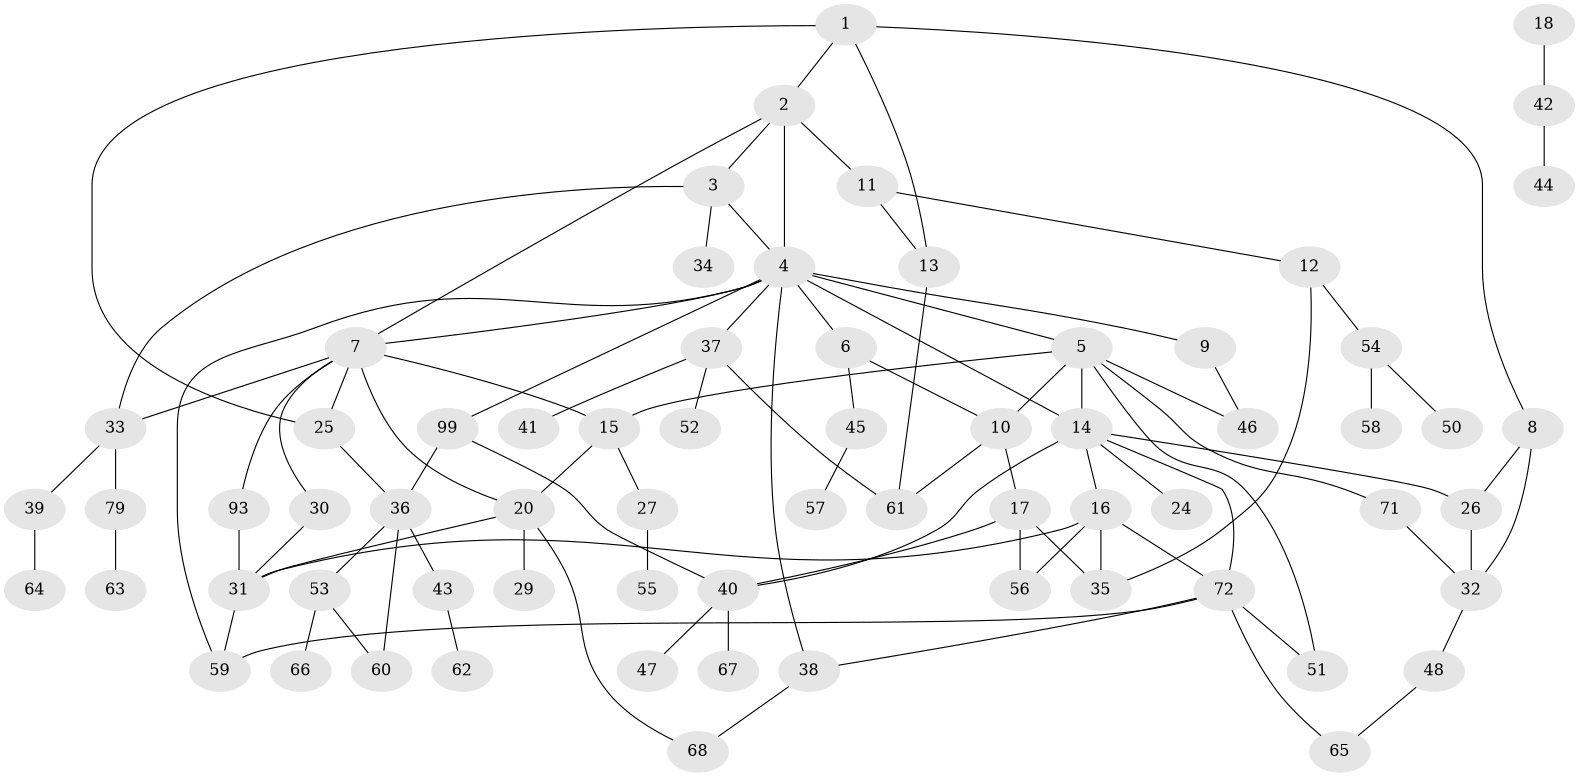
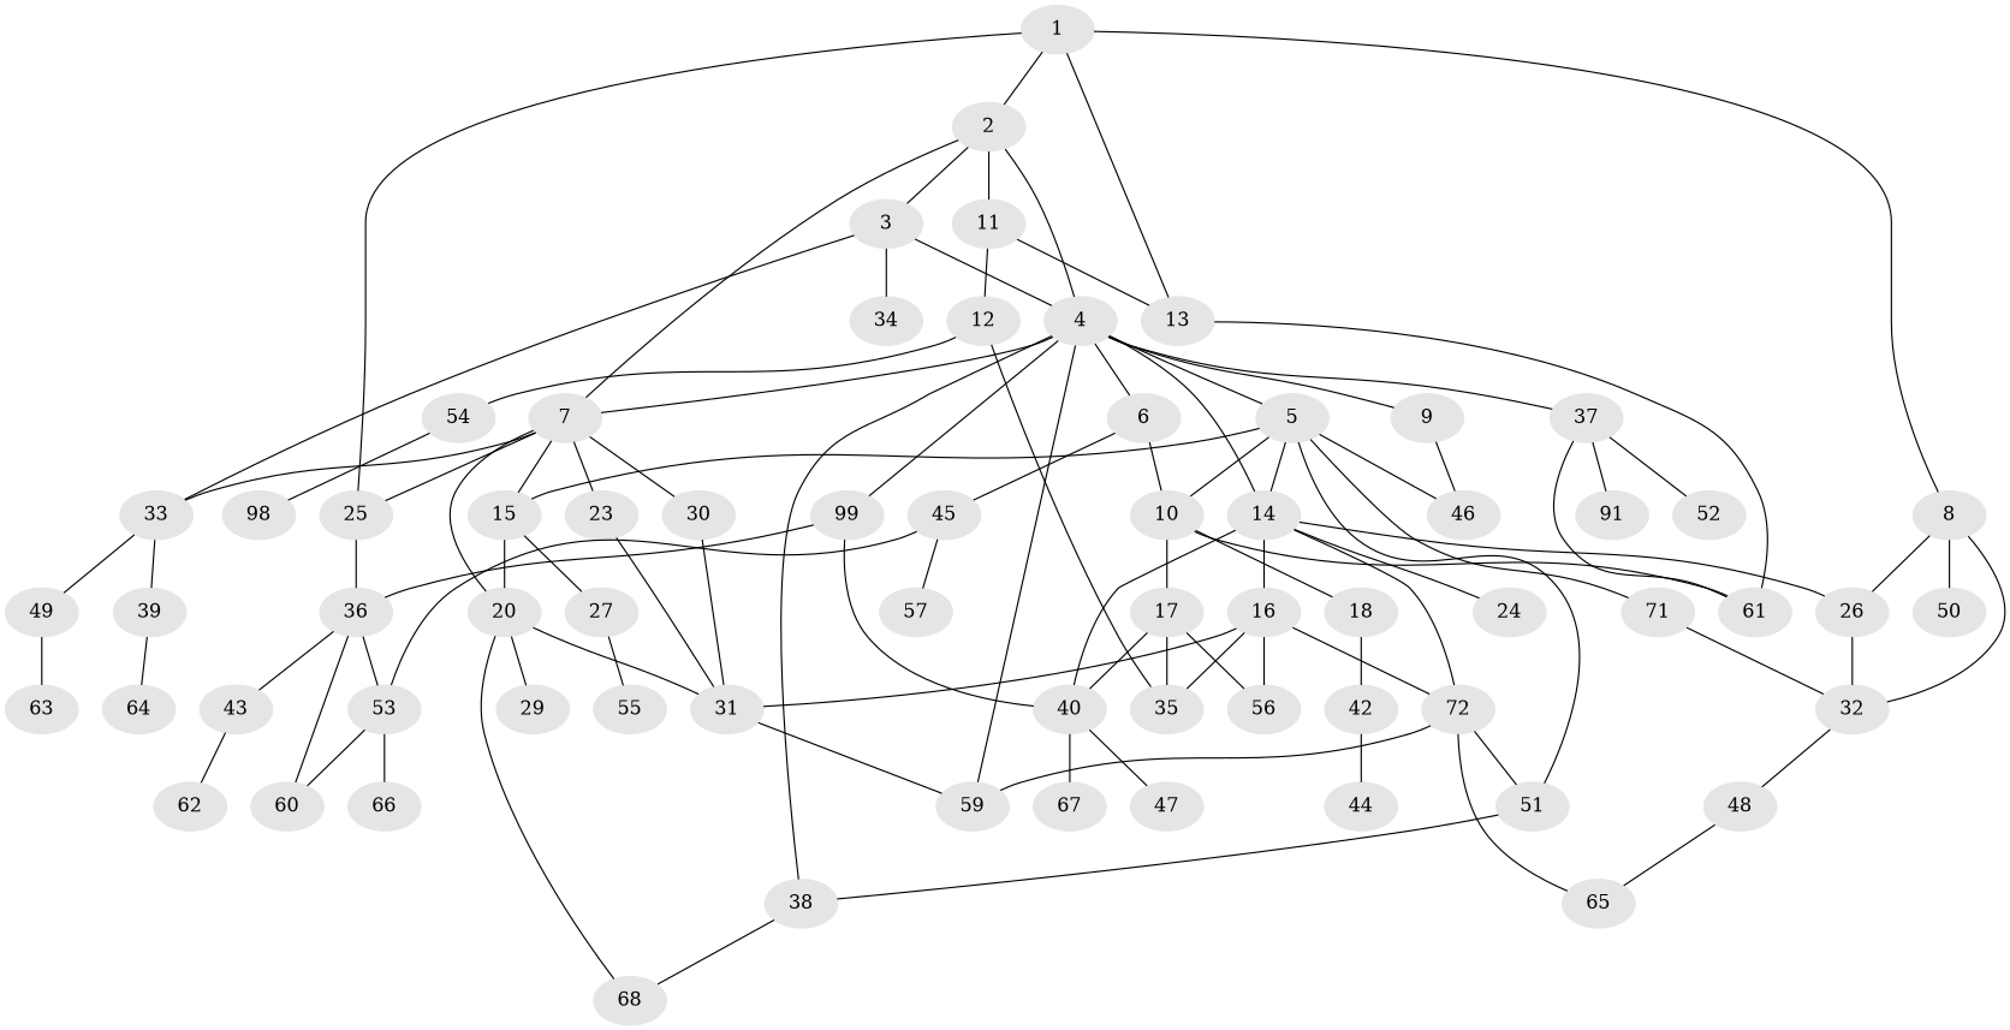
  graph {
    node [color=gray90 style=filled]
    edge [weight=1.0]
    1
    2
    8
    13
    25
    3
    4
    7
    11
    26
    32
    50
    61
    36
    33
    34
    6
    5
    9
    14
    n21 [label=99]
    37
    38
    59
    10
    45
    15
    20
-   23 [label=93]
+   23
    30
    12
    39
-   49 [label=79]
+   49
    n34 [label=71]
    46
    51
    16
    n38 [label=72]
    24
    40
-   41
+   41 [label=91]
    52
    68
    17
    18
    27
    57
    53
    31
    29
    48
    35
    56
    42
    54
-   58
+   58 [label=98]
    65
    47
    67
    55
    44
    43
    60
    64
    63
    62
    66
    1 -- 2
    1 -- 8
    1 -- 13
    1 -- 25
    2 -- 3
    2 -- 4
    2 -- 7
    2 -- 11
    8 -- 26
    8 -- 32 [weight=2.0]
-   54 -- 50
+   8 -- 50
    13 -- 61
    25 -- 36
    3 -- 4
    3 -- 33
    3 -- 34
    4 -- 7
    4 -- 6
    4 -- 5
    4 -- 9
    4 -- 14
    4 -- n21
    4 -- 37
    4 -- 38
    4 -- 59
    7 -- 25
    7 -- 33
    7 -- 15
    7 -- 20
    7 -- 23
    7 -- 30
    11 -- 13
    11 -- 12
    26 -- 32 [weight=2.0]
    32 -- 48
    36 -- 53
    36 -- 43
    36 -- 60
    33 -- 39
    33 -- 49
    6 -- 10
    6 -- 45
    5 -- 14
    5 -- 10
    5 -- 15
    5 -- n34
    5 -- 46
    5 -- 51
    9 -- 46
    14 -- 26
    14 -- 16 [weight=3.0]
    14 -- n38
    14 -- 24
    14 -- 40
    n21 -- 36
    n21 -- 40
    37 -- 61
    37 -- 41
    37 -- 52
    38 -- 68
    10 -- 61
    10 -- 17
+   10 -- 18
    45 -- 57
+   45 -- 53
    15 -- 20
    15 -- 27
    20 -- 68
    20 -- 31
    20 -- 29
    23 -- 31
    30 -- 31
    12 -- 35
    12 -- 54
    39 -- 64
    49 -- 63
    n34 -- 32
    16 -- n38
    16 -- 31
    16 -- 35
    16 -- 56
-   n38 -- 38
+   51 -- 38
    n38 -- 59
    n38 -- 51
    n38 -- 65
    40 -- 47
    40 -- 67
    17 -- 40
    17 -- 35
    17 -- 56
    18 -- 42
    27 -- 55
    53 -- 60
    53 -- 66
    31 -- 59
    48 -- 65
    42 -- 44
    54 -- 58
    43 -- 62
  }
